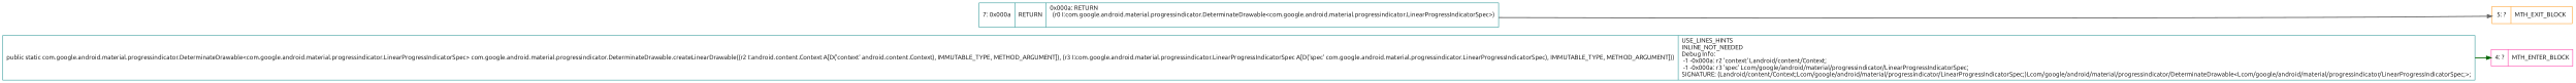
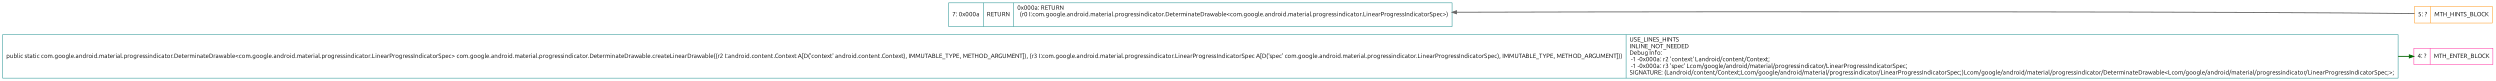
  digraph {
    fontname=Ubuntu
    rankdir=LR
    node [color=teal fontname=Ubuntu shape=record]
    edge [fontname=Ubuntu style=bold]
    n1 [color=deeppink label="{4\:\ ?|MTH_ENTER_BLOCK\l}"]
    n2 [label="{7\:\ 0x000a|RETURN\l|0x000a: RETURN  \l  (r0 I:com.google.android.material.progressindicator.DeterminateDrawable\<com.google.android.material.progressindicator.LinearProgressIndicatorSpec\>)\l \l}"]
-   n3 [color=darkorange label="{5\:\ ?|MTH_EXIT_BLOCK\l}"]
+   n3 [color=darkorange label="{5\:\ ?|MTH_HINTS_BLOCK\l}"]
    n4 [label="{public static com.google.android.material.progressindicator.DeterminateDrawable\<com.google.android.material.progressindicator.LinearProgressIndicatorSpec\> com.google.android.material.progressindicator.DeterminateDrawable.createLinearDrawable((r2 I:android.content.Context A[D('context' android.content.Context), IMMUTABLE_TYPE, METHOD_ARGUMENT]), (r3 I:com.google.android.material.progressindicator.LinearProgressIndicatorSpec A[D('spec' com.google.android.material.progressindicator.LinearProgressIndicatorSpec), IMMUTABLE_TYPE, METHOD_ARGUMENT]))  | USE_LINES_HINTS\lINLINE_NOT_NEEDED\lDebug Info:\l  \-1 \-0x000a: r2 'context' Landroid\/content\/Context;\l  \-1 \-0x000a: r3 'spec' Lcom\/google\/android\/material\/progressindicator\/LinearProgressIndicatorSpec;\lSIGNATURE: (Landroid\/content\/Context;Lcom\/google\/android\/material\/progressindicator\/LinearProgressIndicatorSpec;)Lcom\/google\/android\/material\/progressindicator\/DeterminateDrawable\<Lcom\/google\/android\/material\/progressindicator\/LinearProgressIndicatorSpec;\>;\l}"]
-   n2 -> n3 [color=gray40]
+   n3 -> n2 [color=gray40]
    n4 -> n1 [color=darkgreen]
  }
